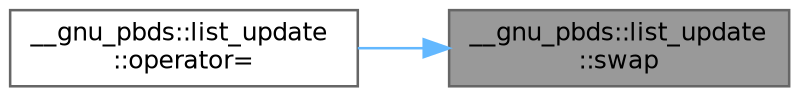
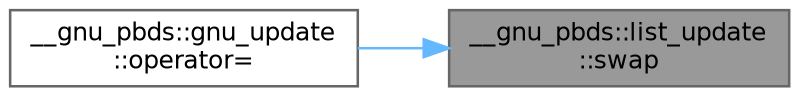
  digraph {
    rankdir=RL
    node [fontname=Helvetica fontsize=10 shape=box style=filled]
    n1 [color=gray40 fillcolor=grey60 fontcolor=black height=0.2 label="__gnu_pbds::list_update\l::swap" width=0.4]
-   n2 [color=grey40 fillcolor=white height=0.2 label="__gnu_pbds::list_update\l::operator=" width=0.4]
+   n2 [color=grey40 fillcolor=white height=0.2 label="__gnu_pbds::gnu_update\l::operator=" width=0.4]
    n1 -> n2 [color=steelblue1 dir=back fontname=Helvetica fontsize=10 labelfontname=Helvetica labelfontsize=10 style=solid]
  }
